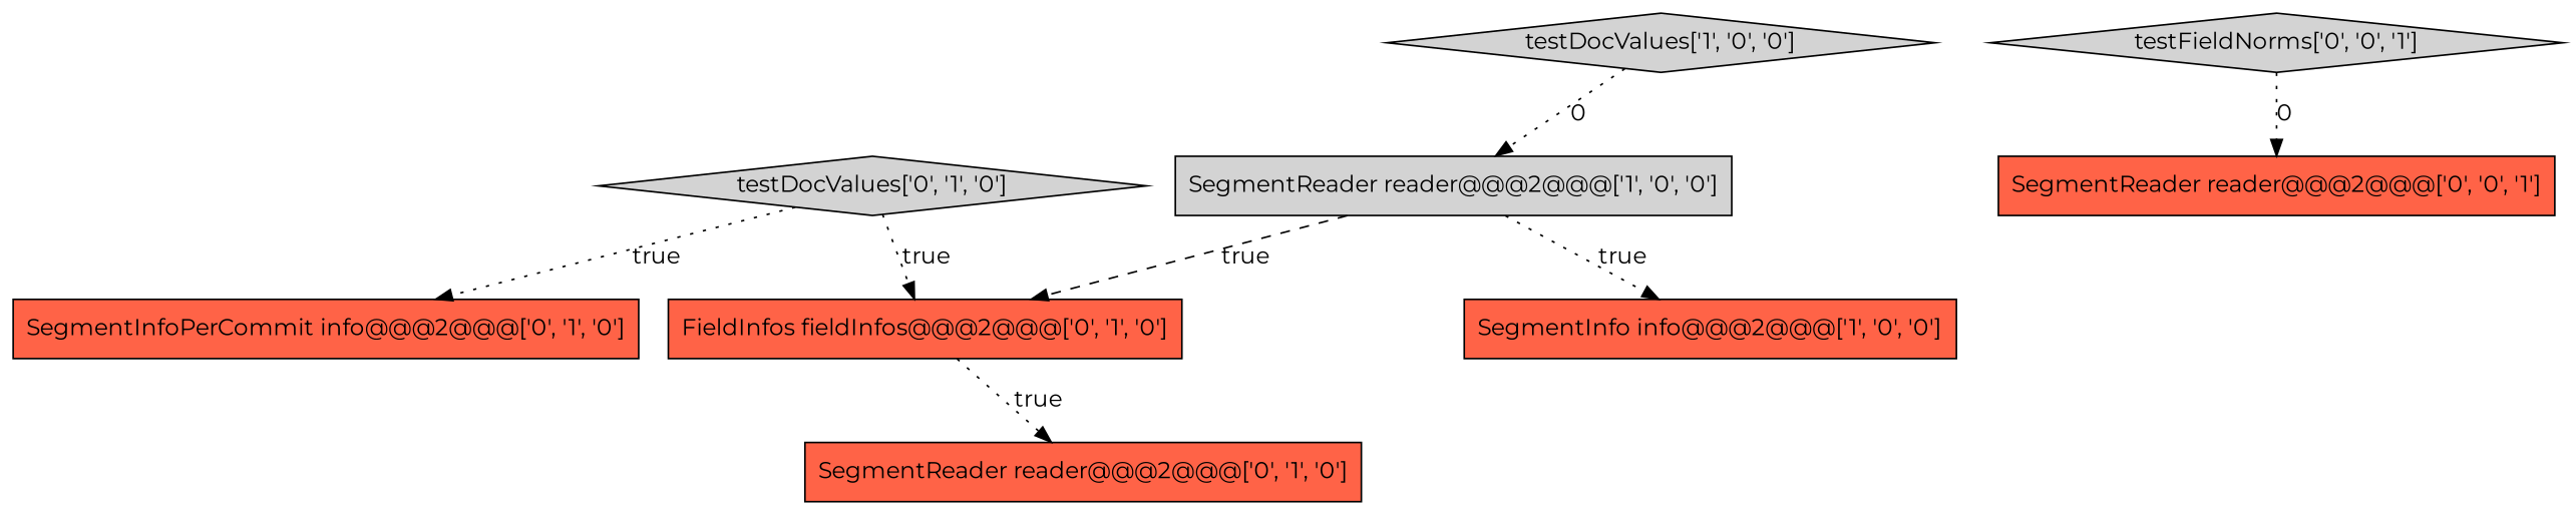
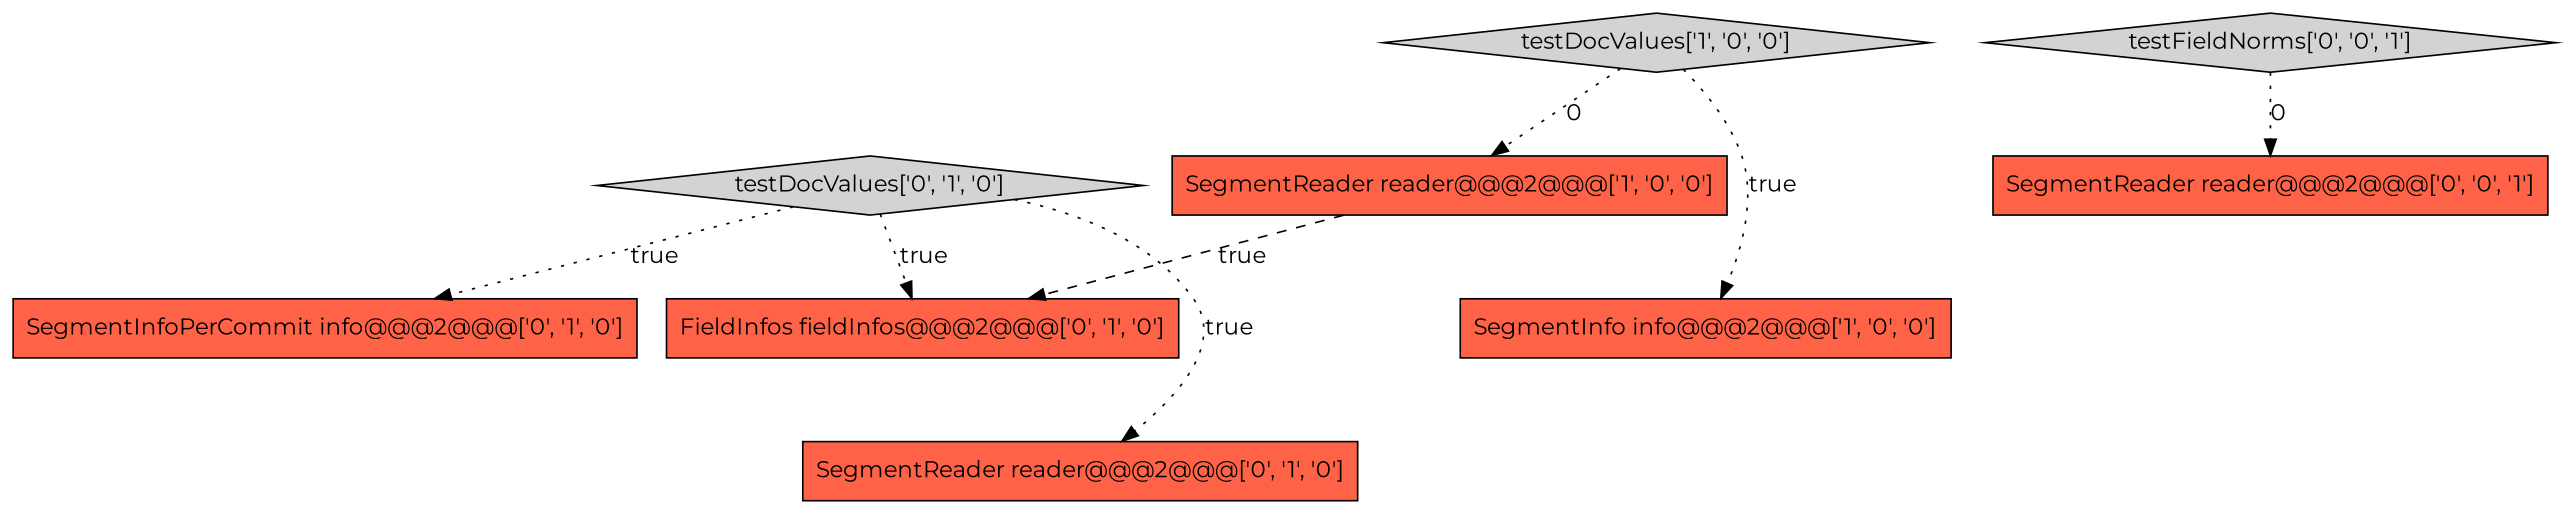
  digraph {
    fontname=Montserrat
    node [fillcolor=tomato fontname=Montserrat shape=box style=filled]
    edge [fontname=Montserrat style=dotted]
-   n1 [fillcolor=lightgray label="SegmentReader reader@@@2@@@['1', '0', '0']"]
+   n1 [label="SegmentReader reader@@@2@@@['1', '0', '0']"]
    n2 [label="FieldInfos fieldInfos@@@2@@@['0', '1', '0']"]
    n3 [label="SegmentInfoPerCommit info@@@2@@@['0', '1', '0']"]
    n4 [fillcolor=lightgray label="testDocValues['0', '1', '0']" shape=diamond]
    n5 [label="SegmentReader reader@@@2@@@['0', '1', '0']"]
    n6 [label="SegmentInfo info@@@2@@@['1', '0', '0']"]
    n7 [label="SegmentReader reader@@@2@@@['0', '0', '1']"]
    n8 [fillcolor=lightgray label="testFieldNorms['0', '0', '1']" shape=diamond]
    n9 [fillcolor=lightgray label="testDocValues['1', '0', '0']" shape=diamond]
    n1 -> n2 [label=true style=dashed]
    n4 -> n2 [label=true]
    n4 -> n3 [label=true]
-   n2 -> n5 [label=true]
+   n4 -> n5 [label=true]
    n8 -> n7 [label=0]
    n9 -> n1 [label=0]
-   n1 -> n6 [label=true]
+   n9 -> n6 [label=true]
  }
